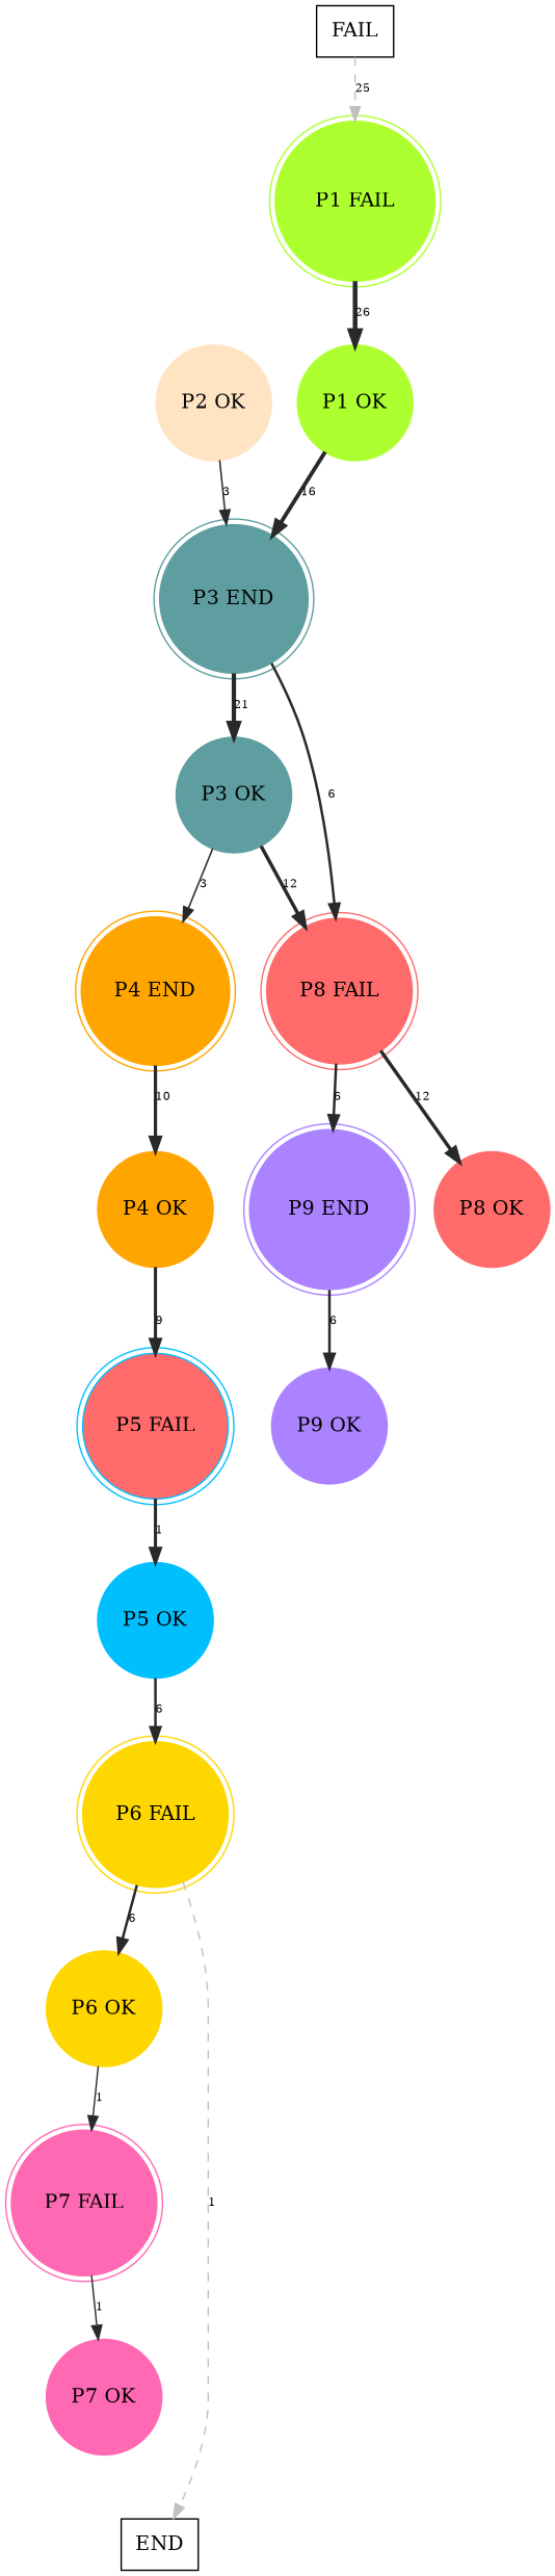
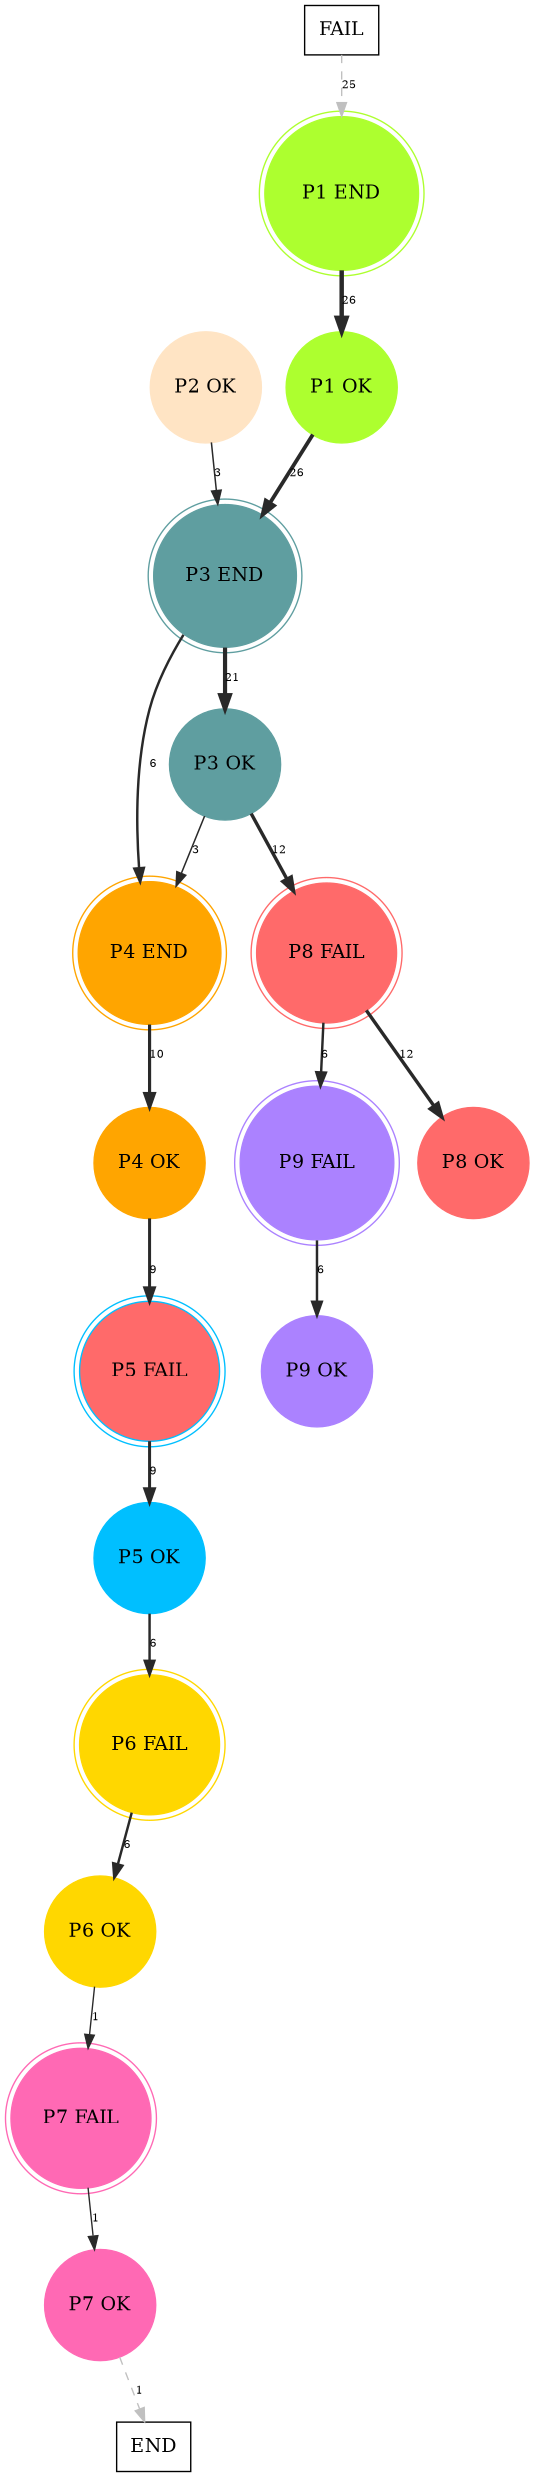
  digraph {
    fontname="DejaVu Serif"
    node [color=greenyellow fontname="DejaVu Serif" shape=circle style=filled]
    edge [color=grey16 fontname="DejaVu Serif" fontsize=8 labelfloat=false penwidth=1.791759469228055]
-   "P1 FAIL" [peripheries=2]
+   "P1 FAIL" [peripheries=2 label="P1 END"]
    "P1 OK"
    n3 [color=cadetblue label="P3 END" peripheries=2]
    "P3 OK" [color=cadetblue]
    n5 [color=orange label="P4 END" peripheries=2]
    "P2 OK" [color=bisque]
    "P8 FAIL" [color=indianred1 peripheries=2]
    "P4 OK" [color=orange]
    "P8 OK" [color=indianred1]
-   "P9 FAIL" [color=mediumpurple1 peripheries=2 label="P9 END"]
+   "P9 FAIL" [color=mediumpurple1 peripheries=2]
    "P5 FAIL" [color=deepskyblue fillcolor=indianred1 peripheries=2]
    "P5 OK" [color=deepskyblue]
    "P6 FAIL" [color=gold peripheries=2]
    "P6 OK" [color=gold]
    "P9 OK" [color=mediumpurple1]
    "P7 FAIL" [color=hotpink peripheries=2]
    "P7 OK" [color=hotpink]
    END [color=black fillcolor=white shape=box]
    n19 [color=black fillcolor=white label=FAIL shape=box]
    "P1 FAIL" -> "P1 OK" [label=26 penwidth=3.258096538021482]
-   "P1 OK" -> n3 [label=16 penwidth=2.772588722239781]
+   "P1 OK" -> n3 [label=26 penwidth=2.772588722239781]
    n3 -> "P3 OK" [label=21 penwidth=3.044522437723423]
-   n3 -> "P8 FAIL" [label=6]
+   n3 -> n5 [label=6]
    "P3 OK" -> n5 [label=3 penwidth=1.0986122886681098]
    "P3 OK" -> "P8 FAIL" [label=12 penwidth=2.4849066497880004]
    n5 -> "P4 OK" [label=10 penwidth=2.302585092994046]
    "P2 OK" -> n3 [label=3 penwidth=1.0986122886681098]
    "P8 FAIL" -> "P8 OK" [label=12 penwidth=2.4849066497880004]
    "P8 FAIL" -> "P9 FAIL" [label=6]
    "P4 OK" -> "P5 FAIL" [label=9 penwidth=2.1972245773362196]
    "P9 FAIL" -> "P9 OK" [label=6]
-   "P5 FAIL" -> "P5 OK" [label=1 penwidth=2.1972245773362196]
+   "P5 FAIL" -> "P5 OK" [label=9 penwidth=2.1972245773362196]
    "P5 OK" -> "P6 FAIL" [label=6]
    "P6 FAIL" -> "P6 OK" [label=6]
    "P6 OK" -> "P7 FAIL" [label=1 penwidth=1]
    "P7 FAIL" -> "P7 OK" [label=1 penwidth=1]
-   "P6 FAIL" -> END [color=grey label=1 style=dashed penwidth=""]
+   "P7 OK" -> END [color=grey label=1 style=dashed penwidth=""]
    n19 -> "P1 FAIL" [color=grey label=25 style=dashed penwidth=""]
  }
